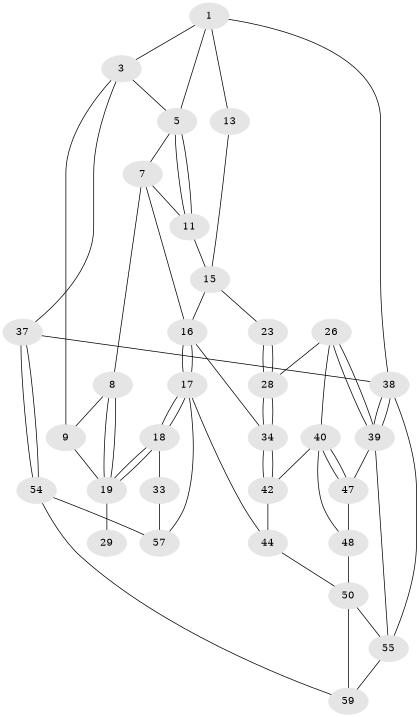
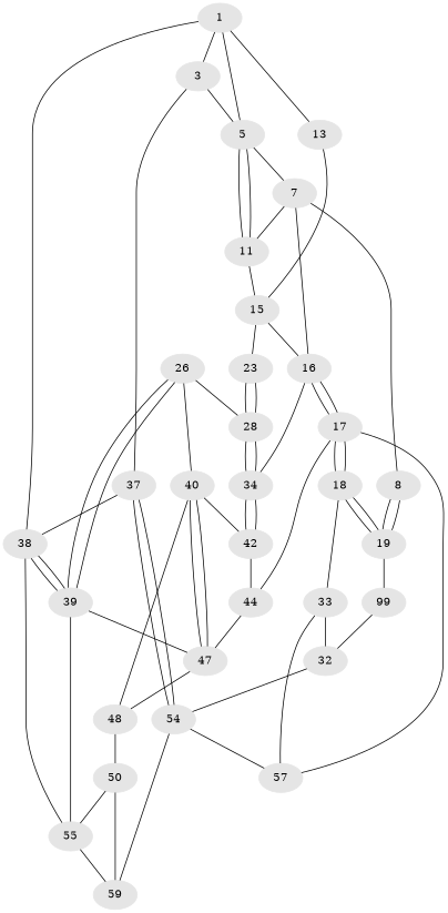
  graph {
    node [color=gray90 style=filled]
    1 [super="+2"]
    3 [super="+4"]
    5 [super="+6"]
    13 [super="+14"]
    38
-   9 [super="+10"]
    37
    7 [super="+12"]
    11
    15 [super="+20"]
    39 [super="+46"]
    55 [super="+60"]
    19 [super="+25"]
    54 [super="+58"]
    8
    16 [super="+21"]
    17 [super="+45"]
    34 [super="+35"]
-   29 [super="+33"]
+   29 [super="+33" label=99]
    23
    28
    18
    44
    57
    42 [super="+43"]
    n26 [label=33 super="+56"]
    50 [super="+51"]
+   32 [super="+53"]
    26 [super="+27"]
    40 [super="+41"]
    47 [super="+52"]
    48 [super="+49"]
    59
    1 -- 3
    1 -- 5
    1 -- 13
    1 -- 38
    3 -- 5
-   3 -- 9
    3 -- 37
    5 -- 7
    5 -- 11
    5 -- 11
    13 -- 15
    38 -- 39
    38 -- 39
    38 -- 55
-   9 -- 19
    37 -- 38
    37 -- 54
    37 -- 54
    7 -- 11
    7 -- 8
    7 -- 16
    11 -- 15
    15 -- 16
    15 -- 23
    39 -- 55
    39 -- 47
    55 -- 59
    19 -- 29
    54 -- 57
    54 -- 59
-   8 -- 9
    8 -- 19
    8 -- 19
    16 -- 17
    16 -- 17
    16 -- 34
    17 -- 18
    17 -- 18
    17 -- 44
    17 -- 57
    34 -- 42 [weight=2]
    34 -- 42
+   29 -- 32
    23 -- 28
    23 -- 28
    28 -- 34
    28 -- 34
    18 -- 19
    18 -- 19
    18 -- n26
-   44 -- 50
+   44 -- 47
    42 -- 44
    n26 -- 57
+   n26 -- 32 [weight=2]
    50 -- 55
    50 -- 59
+   32 -- 54
    26 -- 39
    26 -- 39
    26 -- 28
    26 -- 40
    40 -- 42
    40 -- 47
    40 -- 47
    40 -- 48
    47 -- 48 [weight=2]
    48 -- 50
  }
